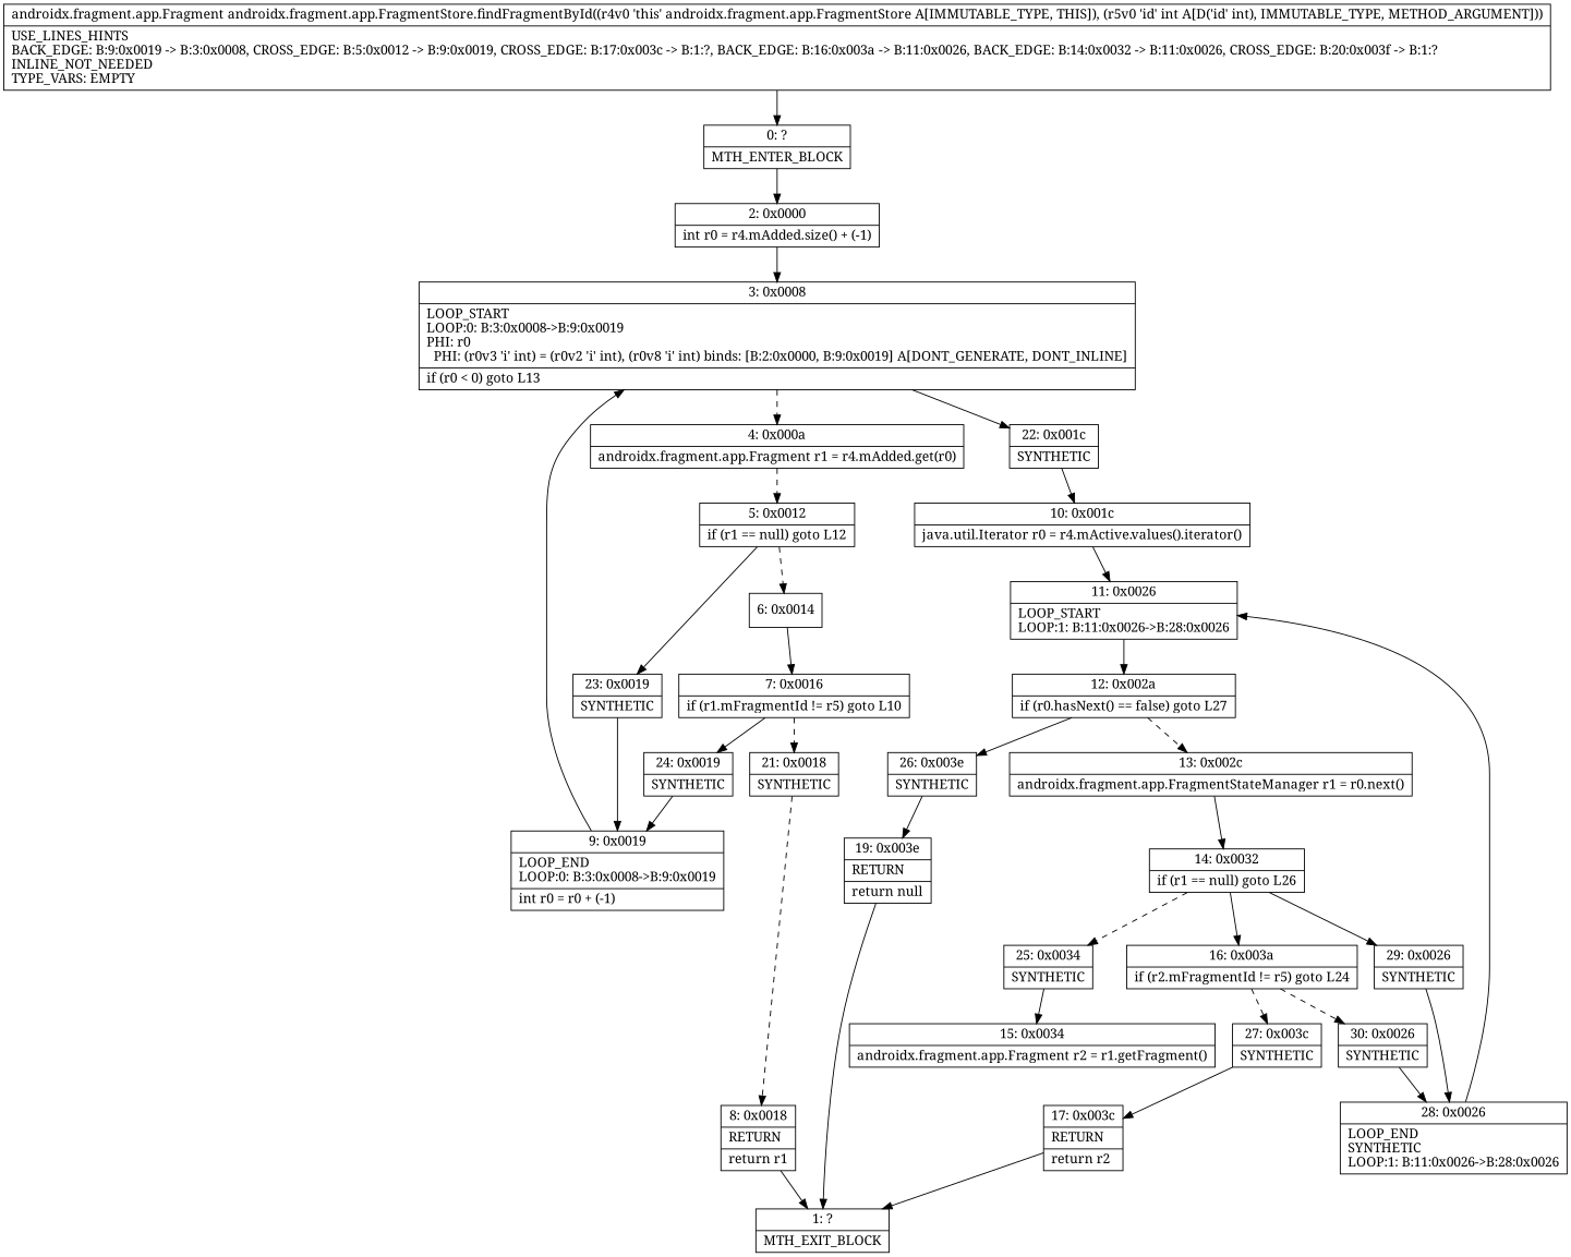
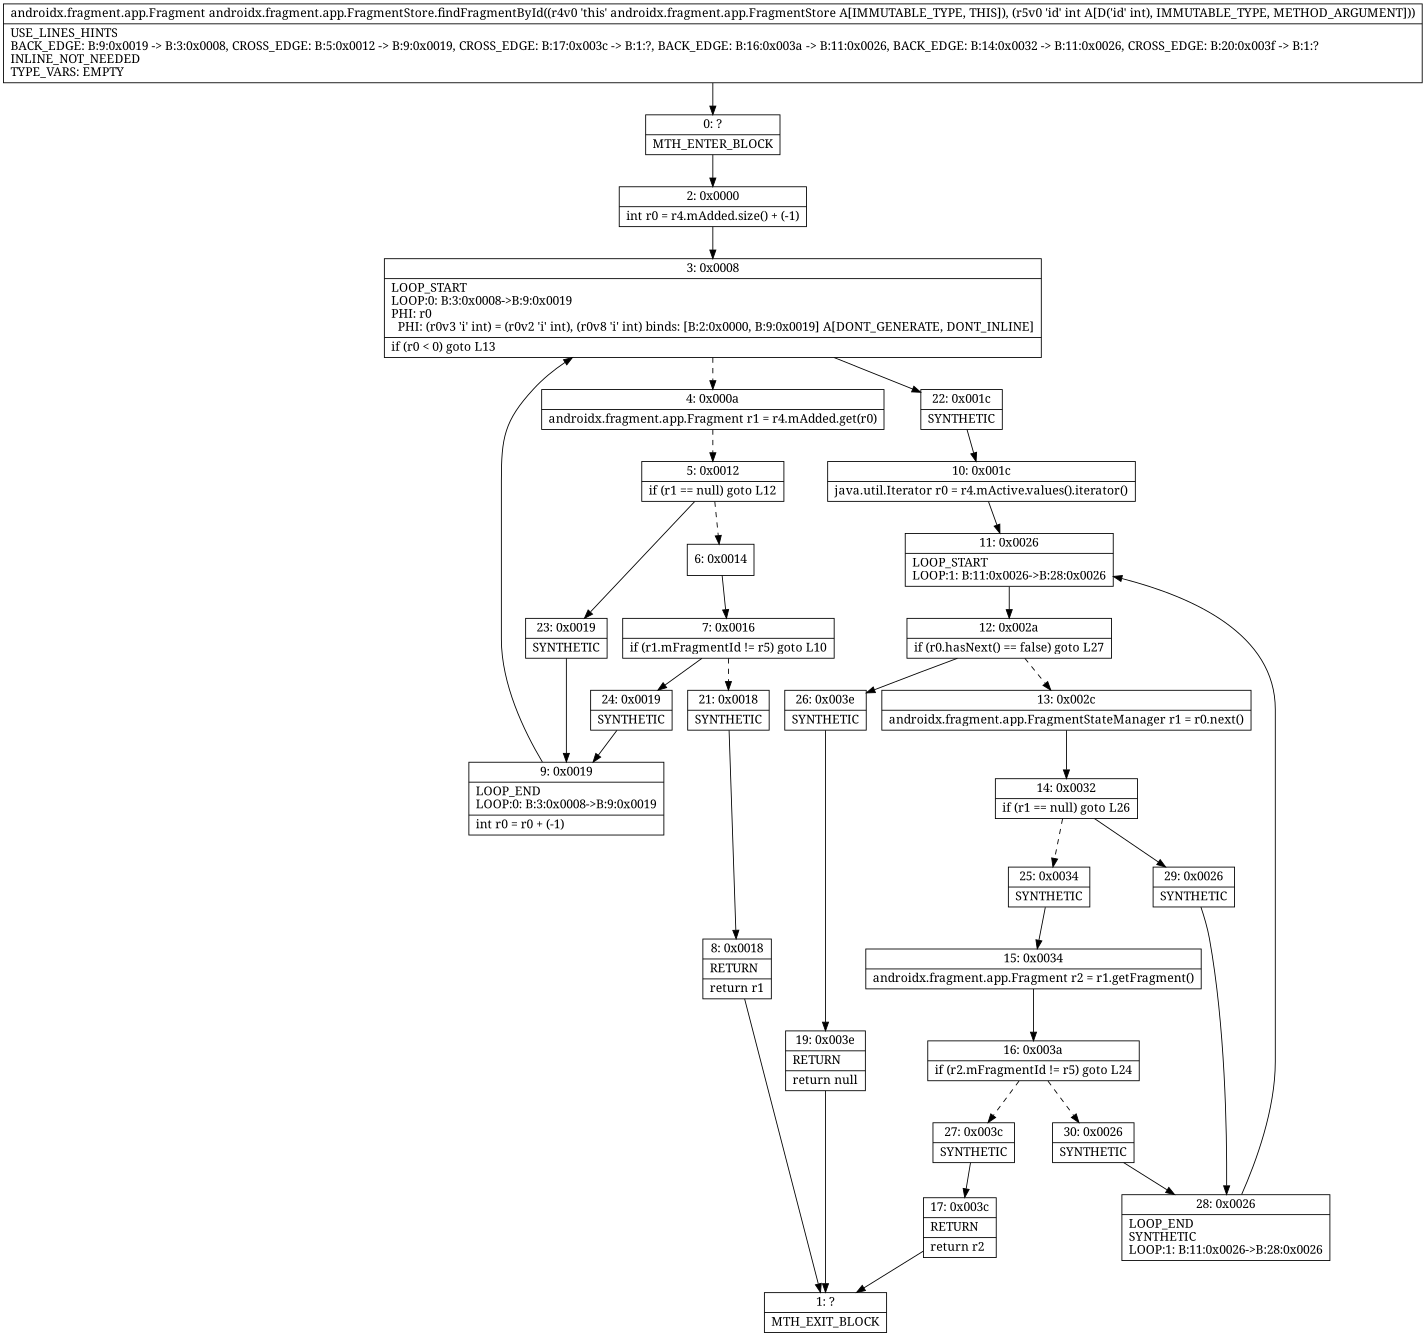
  digraph {
    fontname="Noto Serif"
    node [fontname="Noto Serif" shape=record]
    edge [fontname="Noto Serif"]
    n1 [label="{0\:\ ?|MTH_ENTER_BLOCK\l}"]
    n2 [label="{2\:\ 0x0000|int r0 = r4.mAdded.size() + (\-1)\l}"]
    n3 [label="{3\:\ 0x0008|LOOP_START\lLOOP:0: B:3:0x0008\-\>B:9:0x0019\lPHI: r0 \l  PHI: (r0v3 'i' int) = (r0v2 'i' int), (r0v8 'i' int) binds: [B:2:0x0000, B:9:0x0019] A[DONT_GENERATE, DONT_INLINE]\l|if (r0 \< 0) goto L13\l}"]
    n4 [label="{4\:\ 0x000a|androidx.fragment.app.Fragment r1 = r4.mAdded.get(r0)\l}"]
    n5 [label="{22\:\ 0x001c|SYNTHETIC\l}"]
    n6 [label="{5\:\ 0x0012|if (r1 == null) goto L12\l}"]
    n7 [label="{10\:\ 0x001c|java.util.Iterator r0 = r4.mActive.values().iterator()\l}"]
    n8 [label="{6\:\ 0x0014}"]
    n9 [label="{23\:\ 0x0019|SYNTHETIC\l}"]
    n10 [label="{7\:\ 0x0016|if (r1.mFragmentId != r5) goto L10\l}"]
    n11 [label="{9\:\ 0x0019|LOOP_END\lLOOP:0: B:3:0x0008\-\>B:9:0x0019\l|int r0 = r0 + (\-1)\l}"]
    n12 [label="{21\:\ 0x0018|SYNTHETIC\l}"]
    n13 [label="{24\:\ 0x0019|SYNTHETIC\l}"]
    n14 [label="{8\:\ 0x0018|RETURN\l|return r1\l}"]
    n15 [label="{1\:\ ?|MTH_EXIT_BLOCK\l}"]
    n16 [label="{11\:\ 0x0026|LOOP_START\lLOOP:1: B:11:0x0026\-\>B:28:0x0026\l}"]
    n17 [label="{12\:\ 0x002a|if (r0.hasNext() == false) goto L27\l}"]
    n18 [label="{13\:\ 0x002c|androidx.fragment.app.FragmentStateManager r1 = r0.next()\l}"]
    n19 [label="{26\:\ 0x003e|SYNTHETIC\l}"]
    n20 [label="{14\:\ 0x0032|if (r1 == null) goto L26\l}"]
    n21 [label="{19\:\ 0x003e|RETURN\l|return null\l}"]
    n22 [label="{25\:\ 0x0034|SYNTHETIC\l}"]
    n23 [label="{29\:\ 0x0026|SYNTHETIC\l}"]
    n24 [label="{15\:\ 0x0034|androidx.fragment.app.Fragment r2 = r1.getFragment()\l}"]
    n25 [label="{28\:\ 0x0026|LOOP_END\lSYNTHETIC\lLOOP:1: B:11:0x0026\-\>B:28:0x0026\l}"]
    n26 [label="{16\:\ 0x003a|if (r2.mFragmentId != r5) goto L24\l}"]
    n27 [label="{27\:\ 0x003c|SYNTHETIC\l}"]
    n28 [label="{30\:\ 0x0026|SYNTHETIC\l}"]
    n29 [label="{17\:\ 0x003c|RETURN\l|return r2\l}"]
    n30 [label="{androidx.fragment.app.Fragment androidx.fragment.app.FragmentStore.findFragmentById((r4v0 'this' androidx.fragment.app.FragmentStore A[IMMUTABLE_TYPE, THIS]), (r5v0 'id' int A[D('id' int), IMMUTABLE_TYPE, METHOD_ARGUMENT]))  | USE_LINES_HINTS\lBACK_EDGE: B:9:0x0019 \-\> B:3:0x0008, CROSS_EDGE: B:5:0x0012 \-\> B:9:0x0019, CROSS_EDGE: B:17:0x003c \-\> B:1:?, BACK_EDGE: B:16:0x003a \-\> B:11:0x0026, BACK_EDGE: B:14:0x0032 \-\> B:11:0x0026, CROSS_EDGE: B:20:0x003f \-\> B:1:?\lINLINE_NOT_NEEDED\lTYPE_VARS: EMPTY\l}"]
    n1 -> n2
    n2 -> n3
    n3 -> n4 [style=dashed]
    n3 -> n5
    n4 -> n6 [style=dashed]
    n5 -> n7
    n6 -> n8 [style=dashed]
    n6 -> n9
    n7 -> n16
    n8 -> n10
    n9 -> n11
    n10 -> n12 [style=dashed]
    n10 -> n13
    n11 -> n3
-   n12 -> n14 [style=dashed]
+   n12 -> n14
    n13 -> n11
    n14 -> n15
    n16 -> n17
    n17 -> n18 [style=dashed]
    n17 -> n19
    n18 -> n20
    n19 -> n21
    n20 -> n22 [style=dashed]
    n20 -> n23
    n21 -> n15
    n22 -> n24
    n23 -> n25
-   n20 -> n26
+   n24 -> n26
    n25 -> n16
    n26 -> n27 [style=dashed]
    n26 -> n28 [style=dashed]
    n27 -> n29
    n28 -> n25
    n29 -> n15
    n30 -> n1
  }
